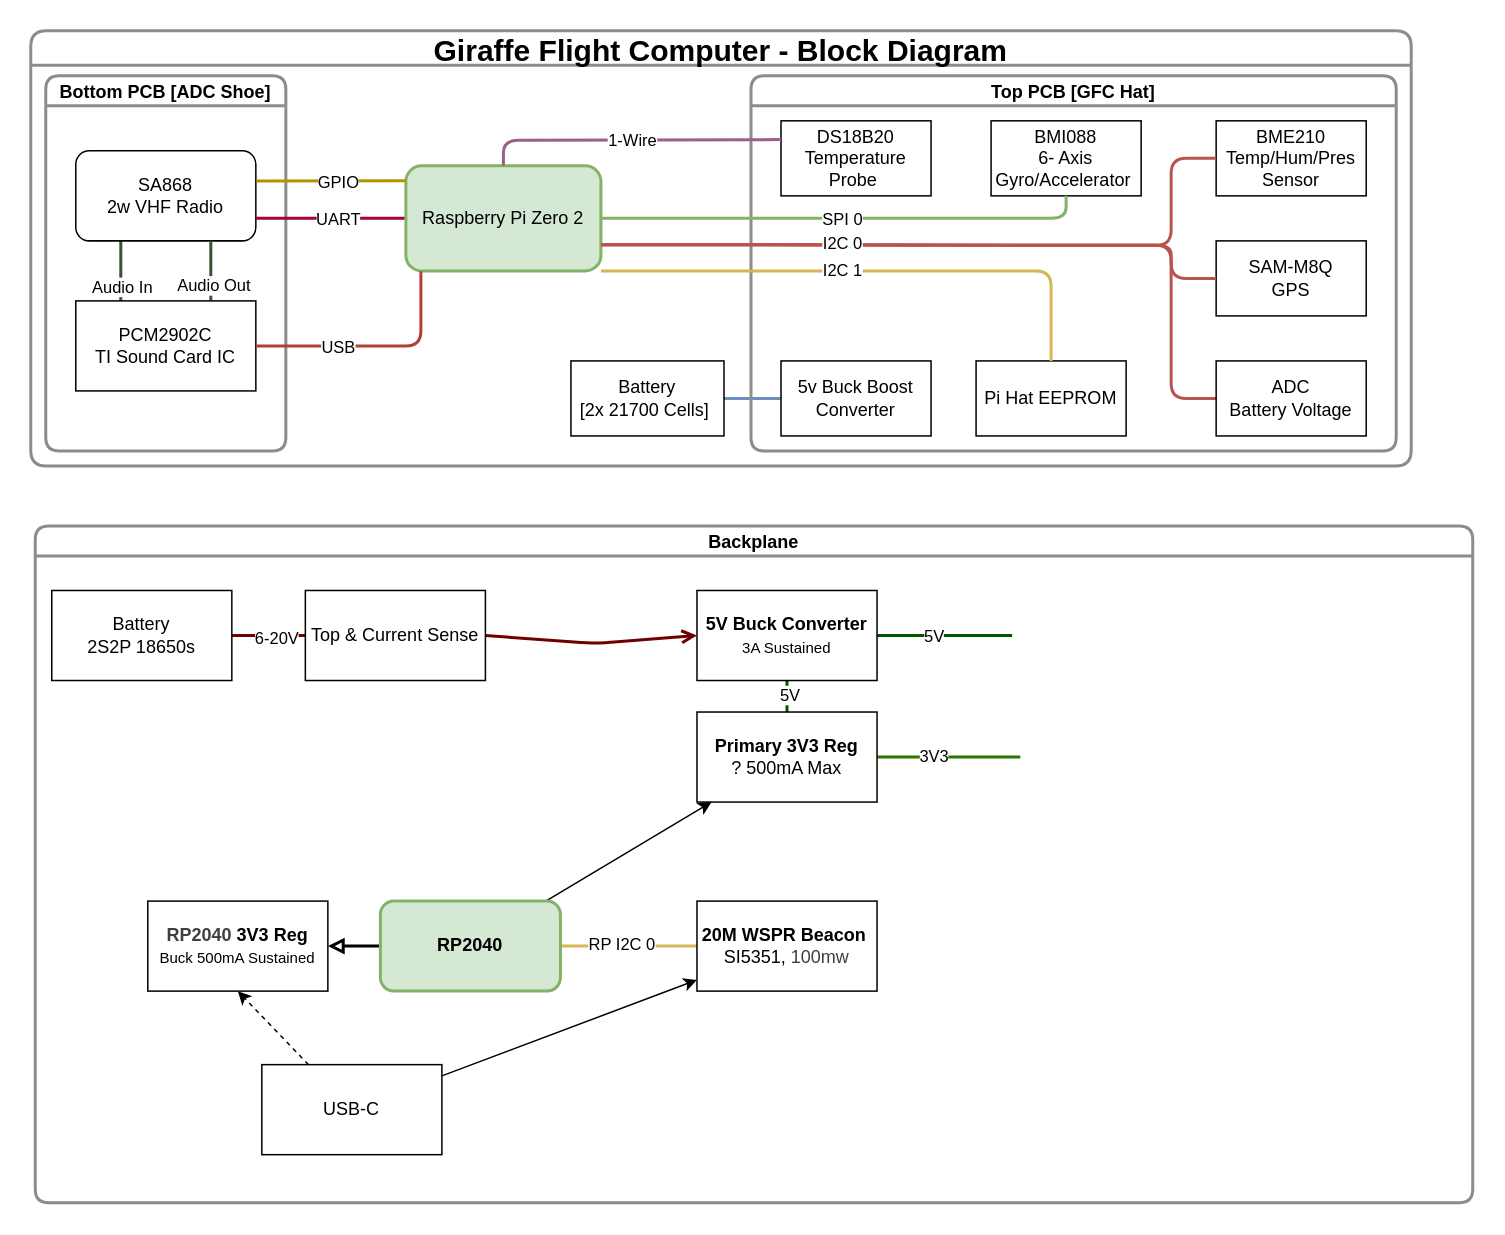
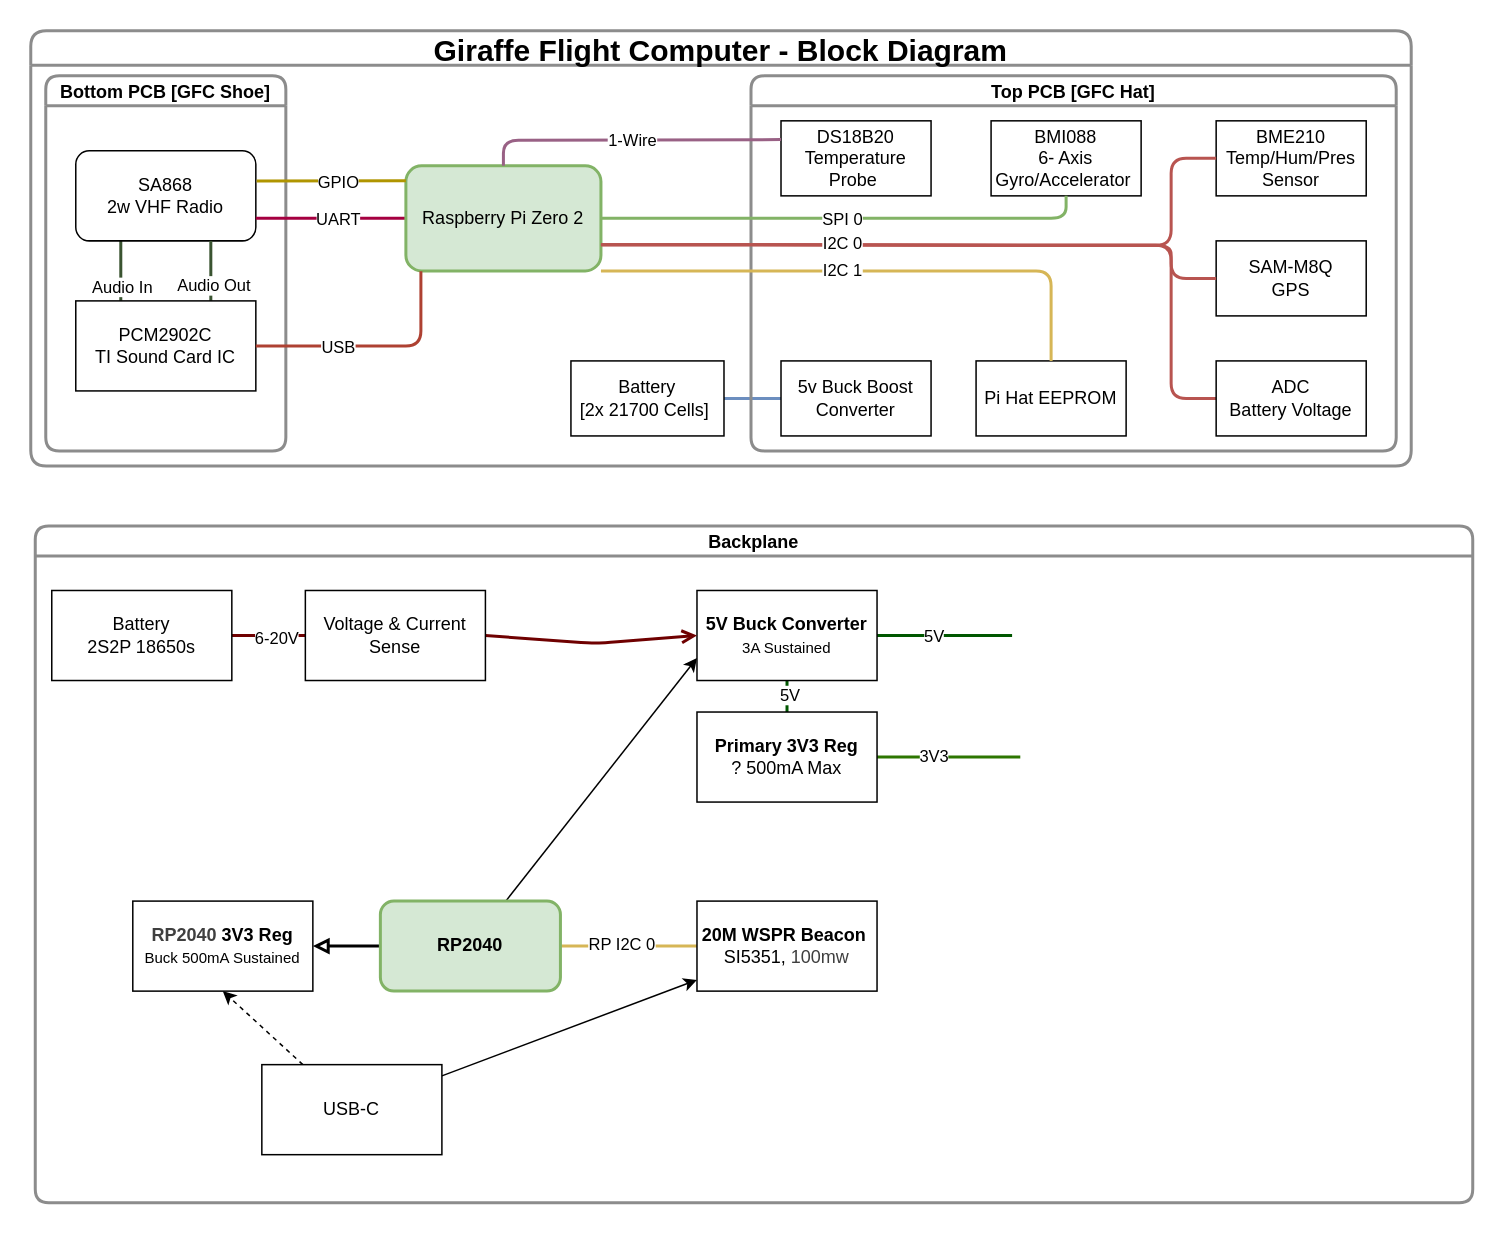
  <mxCell id="0" />
  <mxCell id="1" parent="0" />
  <mxCell id="2" value="Giraffe Flight Computer - Block Diagram" style="swimlane;rounded=1;shadow=0;glass=0;sketch=0;fontSize=20;strokeColor=#8C8C8C;strokeWidth=2;" parent="1" vertex="1"><mxGeometry x="20" y="20" width="920" height="290" as="geometry" /></mxCell>
  <mxCell id="3" style="edgeStyle=none;html=1;entryX=1;entryY=0.75;entryDx=0;entryDy=0;endArrow=none;endFill=0;strokeWidth=2;strokeColor=#b85450;fillColor=#f8cecc;gradientColor=#ea6b66;" parent="2" source="16" target="23" edge="1"><mxGeometry relative="1" as="geometry"><Array as="points"><mxPoint x="760" y="245" /><mxPoint x="760" y="143" /></Array></mxGeometry></mxCell>
- <mxCell id="4" value="Bottom PCB [ADC Shoe]" style="swimlane;rounded=1;shadow=0;glass=0;sketch=0;fontSize=12;strokeColor=#8C8C8C;strokeWidth=2;startSize=20;" parent="2" vertex="1"><mxGeometry x="10" y="30" width="160" height="250" as="geometry" /></mxCell>
+ <mxCell id="4" value="Bottom PCB [GFC Shoe]" style="swimlane;rounded=1;shadow=0;glass=0;sketch=0;fontSize=12;strokeColor=#8C8C8C;strokeWidth=2;startSize=20;" parent="2" vertex="1"><mxGeometry x="10" y="30" width="160" height="250" as="geometry" /></mxCell>
  <mxCell id="5" style="edgeStyle=none;html=1;exitX=0.25;exitY=1;exitDx=0;exitDy=0;entryX=0.25;entryY=0;entryDx=0;entryDy=0;endArrow=none;endFill=0;strokeWidth=2;fillColor=#6d8764;strokeColor=#3A5431;" parent="4" source="7" target="10" edge="1"><mxGeometry relative="1" as="geometry" /></mxCell>
  <mxCell id="6" value="Audio In" style="edgeLabel;html=1;align=center;verticalAlign=middle;resizable=0;points=[];" parent="5" vertex="1" connectable="0"><mxGeometry x="-0.162" y="1" relative="1" as="geometry"><mxPoint x="-1" y="13" as="offset" /></mxGeometry></mxCell>
  <mxCell id="7" value="SA868&lt;br&gt;2w VHF Radio" style="whiteSpace=wrap;html=1;rounded=1;" parent="4" vertex="1"><mxGeometry x="20" y="50" width="120" height="60" as="geometry" /></mxCell>
  <mxCell id="8" style="edgeStyle=none;html=1;exitX=0.75;exitY=0;exitDx=0;exitDy=0;entryX=0.75;entryY=1;entryDx=0;entryDy=0;endArrow=none;endFill=0;strokeWidth=2;fillColor=#6d8764;strokeColor=#3A5431;" parent="4" source="10" target="7" edge="1"><mxGeometry relative="1" as="geometry" /></mxCell>
  <mxCell id="9" value="Audio Out" style="edgeLabel;html=1;align=center;verticalAlign=middle;resizable=0;points=[];" parent="8" vertex="1" connectable="0"><mxGeometry x="-0.46" y="-1" relative="1" as="geometry"><mxPoint as="offset" /></mxGeometry></mxCell>
  <mxCell id="10" value="PCM2902C&lt;br&gt;TI Sound Card IC" style="whiteSpace=wrap;html=1;" parent="4" vertex="1"><mxGeometry x="20" y="150" width="120" height="60" as="geometry" /></mxCell>
  <mxCell id="11" style="edgeStyle=none;html=1;entryX=0;entryY=0.5;entryDx=0;entryDy=0;endArrow=none;endFill=0;fillColor=#dae8fc;strokeColor=#6c8ebf;strokeWidth=2;" parent="2" source="20" target="18" edge="1"><mxGeometry relative="1" as="geometry" /></mxCell>
  <mxCell id="12" value="Top PCB [GFC Hat]" style="swimlane;rounded=1;shadow=0;glass=0;sketch=0;fontSize=12;strokeColor=#8C8C8C;strokeWidth=2;startSize=20;" parent="2" vertex="1"><mxGeometry x="480" y="30" width="430" height="250" as="geometry" /></mxCell>
  <mxCell id="13" value="BME210&lt;br&gt;Temp/Hum/Pres Sensor" style="whiteSpace=wrap;html=1;" parent="12" vertex="1"><mxGeometry x="310" y="30" width="100" height="50" as="geometry" /></mxCell>
  <mxCell id="14" value="SAM-M8Q&lt;br&gt;GPS" style="whiteSpace=wrap;html=1;" parent="12" vertex="1"><mxGeometry x="310" y="110" width="100" height="50" as="geometry" /></mxCell>
  <mxCell id="15" value="BMI088&lt;br&gt;6- Axis Gyro/Accelerator&amp;nbsp;" style="whiteSpace=wrap;html=1;" parent="12" vertex="1"><mxGeometry x="160" y="30" width="100" height="50" as="geometry" /></mxCell>
  <mxCell id="16" value="ADC&lt;br&gt;Battery Voltage" style="whiteSpace=wrap;html=1;" parent="12" vertex="1"><mxGeometry x="310" y="190" width="100" height="50" as="geometry" /></mxCell>
  <mxCell id="17" value="DS18B20&lt;br&gt;Temperature Probe&amp;nbsp;" style="whiteSpace=wrap;html=1;" parent="12" vertex="1"><mxGeometry x="20" y="30" width="100" height="50" as="geometry" /></mxCell>
  <mxCell id="18" value="5v Buck Boost Converter" style="whiteSpace=wrap;html=1;" parent="12" vertex="1"><mxGeometry x="20" y="190" width="100" height="50" as="geometry" /></mxCell>
  <mxCell id="19" value="Pi Hat EEPROM" style="whiteSpace=wrap;html=1;" parent="12" vertex="1"><mxGeometry x="150" y="190" width="100" height="50" as="geometry" /></mxCell>
  <mxCell id="20" value="Battery&lt;br&gt;[2x 21700 Cells]&amp;nbsp;" style="whiteSpace=wrap;html=1;align=center;treeFolding=1;treeMoving=1;newEdgeStyle={&quot;edgeStyle&quot;:&quot;elbowEdgeStyle&quot;,&quot;startArrow&quot;:&quot;none&quot;,&quot;endArrow&quot;:&quot;none&quot;};" parent="2" vertex="1"><mxGeometry x="360" y="220" width="102" height="50" as="geometry" /></mxCell>
  <mxCell id="21" style="edgeStyle=none;html=1;entryX=1;entryY=0.75;entryDx=0;entryDy=0;endArrow=none;endFill=0;strokeWidth=2;fillColor=#d80073;strokeColor=#A50040;" parent="2" source="23" target="7" edge="1"><mxGeometry relative="1" as="geometry" /></mxCell>
  <mxCell id="22" value="UART" style="edgeLabel;html=1;align=center;verticalAlign=middle;resizable=0;points=[];" parent="21" vertex="1" connectable="0"><mxGeometry x="-0.349" y="-2" relative="1" as="geometry"><mxPoint x="-13" y="2" as="offset" /></mxGeometry></mxCell>
  <mxCell id="23" value="Raspberry Pi Zero 2" style="whiteSpace=wrap;html=1;rounded=1;shadow=0;glass=0;strokeColor=#82b366;strokeWidth=2;align=center;verticalAlign=middle;fontFamily=Helvetica;fontSize=12;fontColor=default;fillColor=#d5e8d4;" parent="2" vertex="1"><mxGeometry x="250" y="90" width="130" height="70" as="geometry" /></mxCell>
  <mxCell id="24" style="edgeStyle=none;html=1;exitX=-0.004;exitY=0.071;exitDx=0;exitDy=0;entryX=1;entryY=0.25;entryDx=0;entryDy=0;endArrow=none;endFill=0;strokeWidth=2;exitPerimeter=0;fillColor=#e3c800;strokeColor=#B09500;" parent="2" edge="1"><mxGeometry relative="1" as="geometry"><mxPoint x="250.0" y="100.0" as="sourcePoint" /><mxPoint x="150.52" y="100.03" as="targetPoint" /></mxGeometry></mxCell>
  <mxCell id="25" value="GPIO" style="edgeLabel;html=1;align=center;verticalAlign=middle;resizable=0;points=[];" parent="24" vertex="1" connectable="0"><mxGeometry x="-0.134" y="-1" relative="1" as="geometry"><mxPoint x="-2" y="1" as="offset" /></mxGeometry></mxCell>
  <mxCell id="26" style="edgeStyle=none;html=1;exitX=1;exitY=0.5;exitDx=0;exitDy=0;entryX=0.077;entryY=1.003;entryDx=0;entryDy=0;endArrow=none;endFill=0;strokeWidth=2;entryPerimeter=0;fillColor=#fad9d5;strokeColor=#ae4132;" parent="2" source="10" target="23" edge="1"><mxGeometry relative="1" as="geometry"><Array as="points"><mxPoint x="260" y="210" /></Array></mxGeometry></mxCell>
  <mxCell id="27" value="USB" style="edgeLabel;html=1;align=center;verticalAlign=middle;resizable=0;points=[];" parent="26" vertex="1" connectable="0"><mxGeometry x="-0.219" relative="1" as="geometry"><mxPoint x="-8" as="offset" /></mxGeometry></mxCell>
  <mxCell id="28" style="edgeStyle=none;html=1;entryX=0.5;entryY=0;entryDx=0;entryDy=0;endArrow=none;endFill=0;strokeWidth=2;exitX=0;exitY=0.25;exitDx=0;exitDy=0;gradientColor=#d5739d;fillColor=#e6d0de;strokeColor=#996185;" parent="2" source="17" target="23" edge="1"><mxGeometry relative="1" as="geometry"><Array as="points"><mxPoint x="315" y="73" /></Array></mxGeometry></mxCell>
  <mxCell id="29" value="1-Wire" style="edgeLabel;html=1;align=center;verticalAlign=middle;resizable=0;points=[];" parent="28" vertex="1" connectable="0"><mxGeometry x="-0.006" relative="1" as="geometry"><mxPoint as="offset" /></mxGeometry></mxCell>
  <mxCell id="30" style="edgeStyle=none;html=1;entryX=1;entryY=0.5;entryDx=0;entryDy=0;endArrow=none;endFill=0;strokeWidth=2;gradientColor=#97d077;fillColor=#d5e8d4;strokeColor=#82b366;" parent="2" source="15" target="23" edge="1"><mxGeometry relative="1" as="geometry"><Array as="points"><mxPoint x="690" y="125" /></Array></mxGeometry></mxCell>
  <mxCell id="31" value="SPI 0" style="edgeLabel;html=1;align=center;verticalAlign=middle;resizable=0;points=[];" parent="30" vertex="1" connectable="0"><mxGeometry x="0.152" relative="1" as="geometry"><mxPoint x="22" as="offset" /></mxGeometry></mxCell>
  <mxCell id="32" style="edgeStyle=none;html=1;entryX=1;entryY=0.75;entryDx=0;entryDy=0;endArrow=none;endFill=0;strokeWidth=2;gradientColor=#ea6b66;fillColor=#f8cecc;strokeColor=#b85450;" parent="2" source="13" target="23" edge="1"><mxGeometry relative="1" as="geometry"><Array as="points"><mxPoint x="760" y="85" /><mxPoint x="760" y="143" /></Array></mxGeometry></mxCell>
  <mxCell id="33" style="edgeStyle=none;html=1;entryX=1;entryY=0.75;entryDx=0;entryDy=0;endArrow=none;endFill=0;strokeWidth=2;strokeColor=#b85450;fillColor=#f8cecc;gradientColor=#ea6b66;" parent="2" source="14" target="23" edge="1"><mxGeometry relative="1" as="geometry"><Array as="points"><mxPoint x="760" y="165" /><mxPoint x="760" y="143" /></Array></mxGeometry></mxCell>
  <mxCell id="34" value="I2C 0" style="edgeLabel;html=1;align=center;verticalAlign=middle;resizable=0;points=[];" parent="33" vertex="1" connectable="0"><mxGeometry x="0.258" y="-1" relative="1" as="geometry"><mxPoint as="offset" /></mxGeometry></mxCell>
  <mxCell id="35" style="edgeStyle=none;html=1;entryX=1;entryY=1;entryDx=0;entryDy=0;endArrow=none;endFill=0;strokeWidth=2;gradientColor=#ffd966;fillColor=#fff2cc;strokeColor=#d6b656;" parent="2" source="19" target="23" edge="1"><mxGeometry relative="1" as="geometry"><Array as="points"><mxPoint x="680" y="160" /></Array></mxGeometry></mxCell>
  <mxCell id="36" value="I2C 1" style="edgeLabel;html=1;align=center;verticalAlign=middle;resizable=0;points=[];" parent="35" vertex="1" connectable="0"><mxGeometry x="0.11" y="-1" relative="1" as="geometry"><mxPoint as="offset" /></mxGeometry></mxCell>
  <mxCell id="37" value="Backplane" style="swimlane;rounded=1;shadow=0;glass=0;sketch=0;fontSize=12;strokeColor=#8C8C8C;strokeWidth=2;startSize=20;" parent="1" vertex="1"><mxGeometry x="23" y="350" width="958" height="451" as="geometry" /></mxCell>
  <mxCell id="38" style="edgeStyle=none;html=1;exitX=0.5;exitY=1;exitDx=0;exitDy=0;entryX=0.5;entryY=0;entryDx=0;entryDy=0;endArrow=none;endFill=0;fillColor=#008a00;strokeColor=#005700;strokeWidth=2;" parent="37" source="42" target="50" edge="1"><mxGeometry relative="1" as="geometry" /></mxCell>
  <mxCell id="39" value="5V" style="edgeLabel;html=1;align=center;verticalAlign=middle;resizable=0;points=[];" parent="38" vertex="1" connectable="0"><mxGeometry x="-0.102" y="1" relative="1" as="geometry"><mxPoint as="offset" /></mxGeometry></mxCell>
  <mxCell id="40" style="edgeStyle=none;html=1;exitX=1;exitY=0.5;exitDx=0;exitDy=0;rounded=1;strokeColor=#005700;strokeWidth=2;align=center;verticalAlign=middle;fontFamily=Helvetica;fontSize=11;fontColor=default;labelBackgroundColor=default;endArrow=none;endFill=0;fillColor=#008a00;" parent="37" source="42" edge="1"><mxGeometry relative="1" as="geometry"><mxPoint x="651" y="73" as="targetPoint" /></mxGeometry></mxCell>
  <mxCell id="41" value="5V" style="edgeLabel;html=1;align=center;verticalAlign=middle;resizable=0;points=[];" parent="40" vertex="1" connectable="0"><mxGeometry x="0.549" y="-1" relative="1" as="geometry"><mxPoint x="-33" y="-1" as="offset" /></mxGeometry></mxCell>
  <mxCell id="42" value="&lt;div&gt;&lt;b&gt;5V Buck Converter&lt;/b&gt;&lt;/div&gt;&lt;div&gt;&lt;span style=&quot;background-color: transparent;&quot;&gt;&lt;font style=&quot;font-size: 10px;&quot;&gt;3A Sustained&lt;/font&gt;&lt;/span&gt;&lt;/div&gt;" style="whiteSpace=wrap;html=1;" parent="37" vertex="1"><mxGeometry x="441" y="43" width="120" height="60" as="geometry" /></mxCell>
  <mxCell id="43" style="edgeStyle=none;html=1;exitX=1;exitY=0.5;exitDx=0;exitDy=0;entryX=0;entryY=0.5;entryDx=0;entryDy=0;endArrow=none;endFill=0;fillColor=#a20025;strokeColor=#6F0000;strokeWidth=2;" parent="37" source="45" target="47" edge="1"><mxGeometry relative="1" as="geometry"><mxPoint x="230" y="73" as="targetPoint" /></mxGeometry></mxCell>
  <mxCell id="44" value="6-20V" style="edgeLabel;html=1;align=center;verticalAlign=middle;resizable=0;points=[];" parent="43" vertex="1" connectable="0"><mxGeometry x="0.201" y="-1" relative="1" as="geometry"><mxPoint as="offset" /></mxGeometry></mxCell>
  <mxCell id="45" value="Battery&lt;br&gt;2S2P 18650s" style="whiteSpace=wrap;html=1;" parent="37" vertex="1"><mxGeometry x="11" y="43" width="120" height="60" as="geometry" /></mxCell>
  <mxCell id="46" style="edgeStyle=none;html=1;exitX=1;exitY=0.5;exitDx=0;exitDy=0;entryX=0;entryY=0.5;entryDx=0;entryDy=0;rounded=1;strokeColor=#6F0000;strokeWidth=2;align=center;verticalAlign=middle;fontFamily=Helvetica;fontSize=11;fontColor=default;labelBackgroundColor=default;endArrow=open;endFill=0;fillColor=#a20025;" parent="37" source="47" target="42" edge="1"><mxGeometry relative="1" as="geometry"><Array as="points"><mxPoint x="369" y="78" /><mxPoint x="378" y="78" /></Array></mxGeometry></mxCell>
- <mxCell id="47" value="Top &amp;amp; Current Sense" style="whiteSpace=wrap;html=1;" parent="37" vertex="1"><mxGeometry x="180" y="43" width="120" height="60" as="geometry" /></mxCell>
+ <mxCell id="47" value="Voltage &amp;amp; Current Sense" style="whiteSpace=wrap;html=1;" parent="37" vertex="1"><mxGeometry x="180" y="43" width="120" height="60" as="geometry" /></mxCell>
  <mxCell id="48" style="edgeStyle=none;html=1;exitX=1;exitY=0.5;exitDx=0;exitDy=0;rounded=1;strokeColor=#2D7600;strokeWidth=2;align=center;verticalAlign=middle;fontFamily=Helvetica;fontSize=11;fontColor=default;labelBackgroundColor=default;endArrow=none;endFill=0;fillColor=#60a917;" parent="37" source="50" edge="1"><mxGeometry relative="1" as="geometry"><mxPoint x="656.465" y="154.048" as="targetPoint" /></mxGeometry></mxCell>
  <mxCell id="49" value="3V3" style="edgeLabel;html=1;align=center;verticalAlign=middle;resizable=0;points=[];rounded=1;strokeColor=#005700;strokeWidth=2;fontFamily=Helvetica;fontSize=11;fontColor=default;labelBackgroundColor=default;fillColor=#008a00;" parent="48" vertex="1" connectable="0"><mxGeometry x="-0.235" y="1" relative="1" as="geometry"><mxPoint as="offset" /></mxGeometry></mxCell>
  <mxCell id="50" value="&lt;div&gt;&lt;b&gt;Primary 3V3 Reg&lt;/b&gt;&lt;/div&gt;&lt;div&gt;? 500mA Max&lt;/div&gt;" style="whiteSpace=wrap;html=1;" parent="37" vertex="1"><mxGeometry x="441" y="124" width="120" height="60" as="geometry" /></mxCell>
- <mxCell id="51" value="&lt;div&gt;&lt;b style=&quot;background-color: transparent; color: rgb(63, 63, 63); scrollbar-color: light-dark(#e2e2e2, #4b4b4b)&lt;br/&gt;&#09;&#09;&#09;&#09;&#09;light-dark(#fbfbfb, var(--dark-panel-color));&quot;&gt;RP2040&amp;nbsp;&lt;/b&gt;&lt;b&gt;3V3 Reg&lt;/b&gt;&lt;/div&gt;&lt;div&gt;&lt;font style=&quot;font-size: 10px;&quot;&gt;Buck 500mA Sustained&lt;/font&gt;&lt;/div&gt;" style="whiteSpace=wrap;html=1;" parent="37" vertex="1"><mxGeometry x="75" y="250" width="120" height="60" as="geometry" /></mxCell>
+ <mxCell id="51" value="&lt;div&gt;&lt;b style=&quot;background-color: transparent; color: rgb(63, 63, 63); scrollbar-color: light-dark(#e2e2e2, #4b4b4b)&lt;br/&gt;&#09;&#09;&#09;&#09;&#09;light-dark(#fbfbfb, var(--dark-panel-color));&quot;&gt;RP2040&amp;nbsp;&lt;/b&gt;&lt;b&gt;3V3 Reg&lt;/b&gt;&lt;/div&gt;&lt;div&gt;&lt;font style=&quot;font-size: 10px;&quot;&gt;Buck 500mA Sustained&lt;/font&gt;&lt;/div&gt;" style="whiteSpace=wrap;html=1;" parent="37" vertex="1"><mxGeometry x="65" y="250" width="120" height="60" as="geometry" /></mxCell>
  <mxCell id="52" style="edgeStyle=none;html=1;exitX=1;exitY=0.5;exitDx=0;exitDy=0;entryX=0;entryY=0.5;entryDx=0;entryDy=0;endArrow=none;endFill=0;fillColor=#fff2cc;strokeColor=#d6b656;strokeWidth=2;rounded=1;align=center;verticalAlign=middle;fontFamily=Helvetica;fontSize=11;fontColor=default;labelBackgroundColor=default;gradientColor=#ffd966;" parent="37" source="56" target="57" edge="1"><mxGeometry relative="1" as="geometry"><Array as="points" /></mxGeometry></mxCell>
  <mxCell id="53" value="RP I2C 0" style="edgeLabel;html=1;align=center;verticalAlign=middle;resizable=0;points=[];rounded=1;strokeColor=#d6b656;strokeWidth=2;fontFamily=Helvetica;fontSize=11;fontColor=default;labelBackgroundColor=default;fillColor=#fff2cc;gradientColor=#ffd966;" parent="52" vertex="1" connectable="0"><mxGeometry x="-0.127" y="2" relative="1" as="geometry"><mxPoint as="offset" /></mxGeometry></mxCell>
  <mxCell id="54" style="edgeStyle=none;html=1;exitX=0;exitY=0.5;exitDx=0;exitDy=0;entryX=1;entryY=0.5;entryDx=0;entryDy=0;strokeWidth=2;endArrow=block;endFill=0;" parent="37" source="56" target="51" edge="1"><mxGeometry relative="1" as="geometry" /></mxCell>
- <mxCell id="55" style="edgeStyle=none;html=1;" edge="1" parent="37" source="56" target="50"><mxGeometry relative="1" as="geometry" /></mxCell>
+ <mxCell id="55" style="edgeStyle=none;html=1;entryX=0;entryY=0.75;entryDx=0;entryDy=0;" edge="1" parent="37" source="56" target="42"><mxGeometry relative="1" as="geometry" /></mxCell>
  <mxCell id="56" value="&lt;div&gt;&lt;b&gt;RP2040&lt;/b&gt;&lt;/div&gt;" style="whiteSpace=wrap;html=1;fillColor=#d5e8d4;strokeColor=#82b366;strokeWidth=2;perimeterSpacing=0;rounded=1;glass=0;shadow=0;" parent="37" vertex="1"><mxGeometry x="230" y="250" width="120" height="60" as="geometry" /></mxCell>
  <mxCell id="57" value="&lt;b&gt;20M WSPR Beacon&lt;span style=&quot;background-color: transparent;&quot;&gt;&amp;nbsp;&lt;/span&gt;&lt;/b&gt;&lt;div&gt;&lt;div&gt;&lt;span style=&quot;background-color: transparent;&quot;&gt;SI5351,&amp;nbsp;&lt;/span&gt;&lt;span style=&quot;color: rgb(63, 63, 63); background-color: transparent;&quot;&gt;100mw&lt;/span&gt;&lt;/div&gt;&lt;/div&gt;" style="whiteSpace=wrap;html=1;" parent="37" vertex="1"><mxGeometry x="441" y="250" width="120" height="60" as="geometry" /></mxCell>
  <mxCell id="58" style="edgeStyle=none;html=1;entryX=0.5;entryY=1;entryDx=0;entryDy=0;dashed=1;" edge="1" parent="37" source="60" target="51"><mxGeometry relative="1" as="geometry" /></mxCell>
  <mxCell id="59" style="edgeStyle=none;html=1;" edge="1" parent="37" source="60" target="57"><mxGeometry relative="1" as="geometry" /></mxCell>
  <mxCell id="60" value="USB-C" style="whiteSpace=wrap;html=1;" parent="37" vertex="1"><mxGeometry x="151" y="359" width="120" height="60" as="geometry" /></mxCell>
